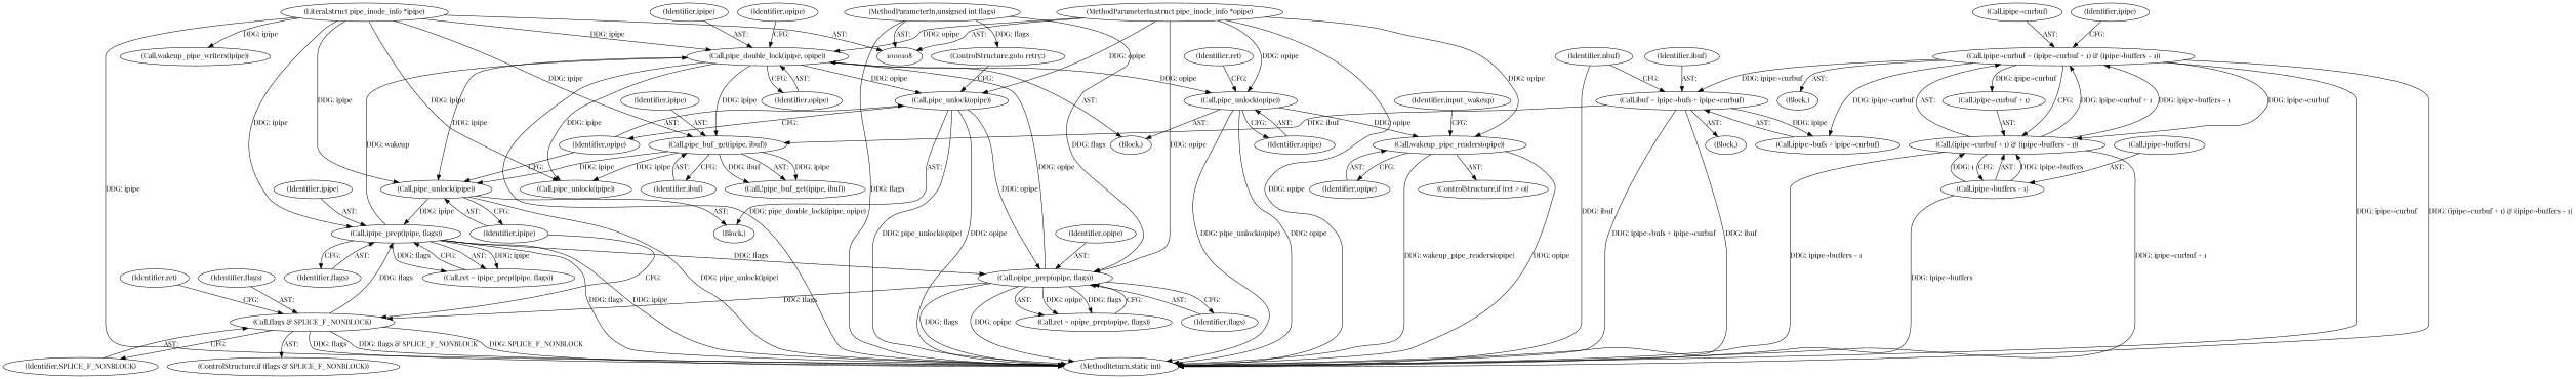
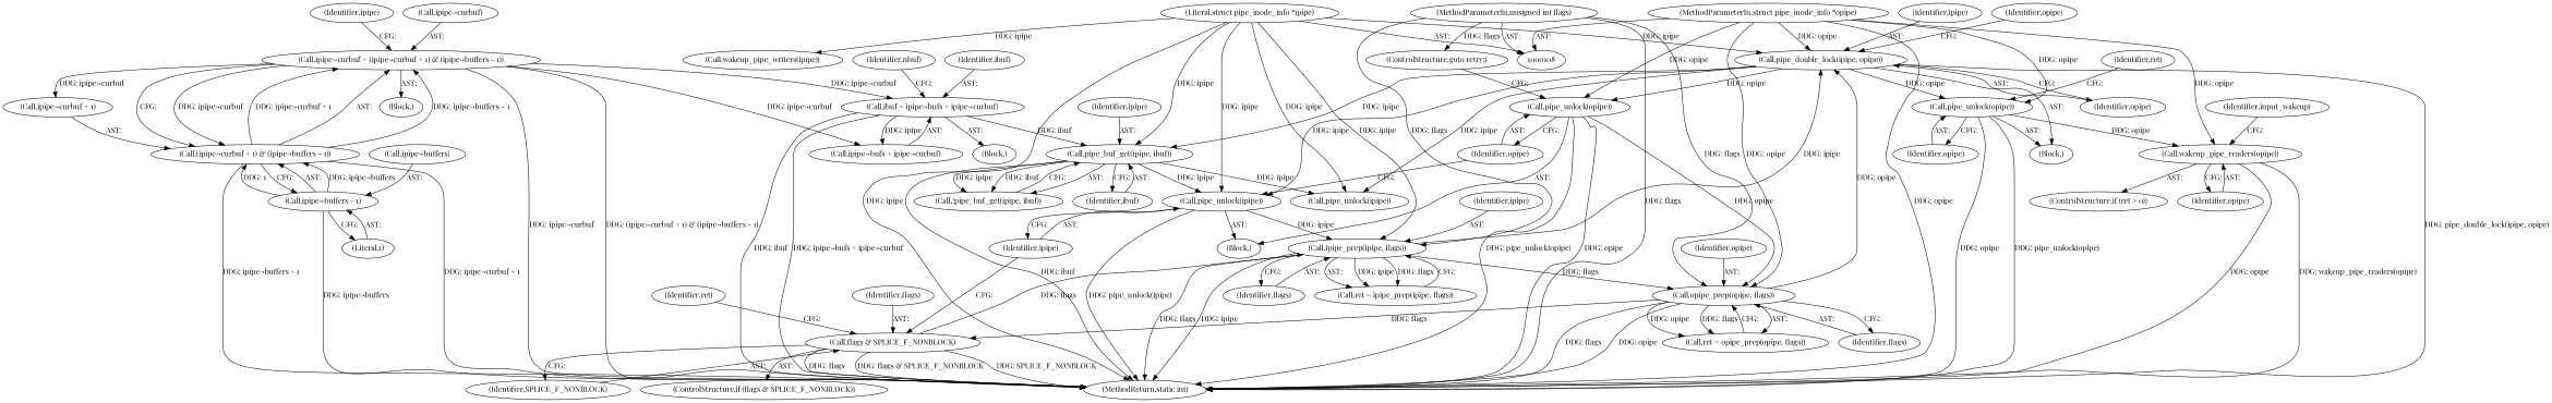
  digraph {
    fontname="Playfair Display"
    node [fontname="Playfair Display"]
    edge [fontname="Playfair Display"]
    n1 [label="(Call,wakeup_pipe_readers(opipe))"]
    n2 [label="(MethodReturn,static int)"]
    n3 [label="(ControlStructure,if (ret > 0))"]
    n4 [label="(Identifier,opipe)"]
    n5 [label="(Call,pipe_unlock(opipe))"]
    n6 [label="(Block,)"]
    n7 [label="(Identifier,opipe)"]
    n8 [label="(Call,pipe_double_lock(ipipe, opipe))"]
    n9 [label="(Call,pipe_unlock(ipipe))"]
    n10 [label="(Call,pipe_buf_get(ipipe, ibuf))"]
    n11 [label="(Call,pipe_unlock(opipe))"]
    n12 [label="(Identifier,opipe)"]
    n13 [label="(Call,pipe_unlock(ipipe))"]
    n14 [label="(Call,ipipe_prep(ipipe, flags))"]
    n15 [label="(Block,)"]
    n16 [label="(Identifier,ipipe)"]
    n17 [label="(Call,!pipe_buf_get(ipipe, ibuf))"]
    n18 [label="(Identifier,ibuf)"]
    n19 [label="(Call,opipe_prep(opipe, flags))"]
    n20 [label="(Identifier,opipe)"]
    n21 [label="(Call,ret = ipipe_prep(ipipe, flags))"]
    n22 [label="(Identifier,flags)"]
    n23 [label="(Call,flags & SPLICE_F_NONBLOCK)"]
    n24 [label="(Identifier,flags)"]
    n25 [label="(Call,ret = opipe_prep(opipe, flags))"]
    n26 [label="(Literal,struct pipe_inode_info *ipipe)"]
    n27 [label="(Call,wakeup_pipe_writers(ipipe))"]
    1000108
    n29 [label="(Call,ibuf = ipipe->bufs + ipipe->curbuf)"]
    n30 [label="(Block,)"]
    n31 [label="(Call,ipipe->bufs + ipipe->curbuf)"]
    n32 [label="(Call,ipipe->curbuf = (ipipe->curbuf + 1) & (ipipe->buffers - 1))"]
    n33 [label="(Call,(ipipe->curbuf + 1) & (ipipe->buffers - 1))"]
    n34 [label="(Call,ipipe->curbuf + 1)"]
    n35 [label="(Block,)"]
    n36 [label="(Call,ipipe->buffers - 1)"]
+   n37 [label="(Literal,1)"]
    n38 [label="(ControlStructure,if (flags & SPLICE_F_NONBLOCK))"]
    n39 [label="(Identifier,SPLICE_F_NONBLOCK)"]
    n40 [label="(MethodParameterIn,struct pipe_inode_info *opipe)"]
    n41 [label="(MethodParameterIn,unsigned int flags)"]
    n42 [label="(ControlStructure,goto retry;)"]
    n43 [label="(Identifier,flags)"]
    n44 [label="(Call,ipipe->buffers)"]
    n45 [label="(Call,ipipe->curbuf)"]
    n46 [label="(Identifier,opipe)"]
    n47 [label="(Identifier,ibuf)"]
    n48 [label="(Identifier,ipipe)"]
    n49 [label="(Identifier,input_wakeup)"]
    n50 [label="(Identifier,opipe)"]
    n51 [label="(Identifier,ipipe)"]
    n52 [label="(Identifier,ipipe)"]
    n53 [label="(Identifier,nbuf)"]
    n54 [label="(Identifier,ret)"]
    n55 [label="(Identifier,ret)"]
    n56 [label="(Identifier,ipipe)"]
    n1 -> n2 [label="DDG: opipe"]
    n1 -> n2 [label="DDG: wakeup_pipe_readers(opipe)"]
    n1 -> n3 [label="AST: "]
    n1 -> n4 [label="CFG: "]
    n4 -> n1 [label="AST: "]
    n5 -> n1 [label="DDG: opipe"]
    n5 -> n2 [label="DDG: pipe_unlock(opipe)"]
    n5 -> n2 [label="DDG: opipe"]
    n5 -> n6 [label="AST: "]
    n5 -> n7 [label="CFG: "]
    n7 -> n5 [label="AST: "]
    n8 -> n2 [label="DDG: pipe_double_lock(ipipe, opipe)"]
    n8 -> n5 [label="DDG: opipe"]
    n8 -> n6 [label="AST: "]
    n8 -> n9 [label="DDG: ipipe"]
    n8 -> n10 [label="DDG: ipipe"]
    n8 -> n11 [label="DDG: opipe"]
    n8 -> n12 [label="CFG: "]
    n8 -> n13 [label="DDG: ipipe"]
    n9 -> n2 [label="DDG: pipe_unlock(ipipe)"]
    n9 -> n14 [label="DDG: ipipe"]
    n9 -> n15 [label="AST: "]
    n9 -> n16 [label="CFG: "]
-   n53 -> n2 [label="DDG: ibuf"]
+   n10 -> n2 [label="DDG: ibuf"]
    n10 -> n9 [label="DDG: ipipe"]
    n10 -> n13 [label="DDG: ipipe"]
    n10 -> n17 [label="AST: "]
    n10 -> n17 [label="DDG: ipipe"]
    n10 -> n17 [label="DDG: ibuf"]
    n10 -> n18 [label="CFG: "]
    n11 -> n2 [label="DDG: opipe"]
    n11 -> n2 [label="DDG: pipe_unlock(opipe)"]
    n11 -> n15 [label="AST: "]
    n11 -> n19 [label="DDG: opipe"]
    n11 -> n20 [label="CFG: "]
    n12 -> n8 [label="AST: "]
    n14 -> n2 [label="DDG: flags"]
    n14 -> n2 [label="DDG: ipipe"]
-   n14 -> n8 [label="DDG: wakeup"]
+   n14 -> n8 [label="DDG: ipipe"]
    n14 -> n19 [label="DDG: flags"]
    n14 -> n21 [label="AST: "]
    n14 -> n21 [label="DDG: ipipe"]
    n14 -> n21 [label="DDG: flags"]
    n14 -> n22 [label="CFG: "]
    n16 -> n9 [label="AST: "]
    n16 -> n23 [label="CFG: "]
+   n17 -> n10 [label="CFG: "]
    n18 -> n10 [label="AST: "]
    n19 -> n2 [label="DDG: flags"]
    n19 -> n2 [label="DDG: opipe"]
    n19 -> n8 [label="DDG: opipe"]
    n19 -> n23 [label="DDG: flags"]
    n19 -> n24 [label="CFG: "]
    n19 -> n25 [label="AST: "]
    n19 -> n25 [label="DDG: opipe"]
    n19 -> n25 [label="DDG: flags"]
    n20 -> n9 [label="CFG: "]
    n20 -> n11 [label="AST: "]
    n21 -> n14 [label="CFG: "]
    n22 -> n14 [label="AST: "]
    n23 -> n2 [label="DDG: flags"]
    n23 -> n2 [label="DDG: flags & SPLICE_F_NONBLOCK"]
    n23 -> n2 [label="DDG: SPLICE_F_NONBLOCK"]
    n23 -> n14 [label="DDG: flags"]
    n23 -> n38 [label="AST: "]
    n23 -> n39 [label="CFG: "]
    n24 -> n19 [label="AST: "]
    n25 -> n19 [label="CFG: "]
    n26 -> n2 [label="DDG: ipipe"]
    n26 -> n8 [label="DDG: ipipe"]
    n26 -> n9 [label="DDG: ipipe"]
    n26 -> n10 [label="DDG: ipipe"]
    n26 -> n13 [label="DDG: ipipe"]
    n26 -> n14 [label="DDG: ipipe"]
    n26 -> n27 [label="DDG: ipipe"]
    n26 -> 1000108 [label="AST: "]
    n29 -> n2 [label="DDG: ipipe->bufs + ipipe->curbuf"]
    n29 -> n2 [label="DDG: ibuf"]
    n29 -> n10 [label="DDG: ibuf"]
    n29 -> n30 [label="AST: "]
    n29 -> n31 [label="DDG: ipipe"]
    n31 -> n29 [label="AST: "]
    n32 -> n2 [label="DDG: ipipe->curbuf"]
    n32 -> n2 [label="DDG: (ipipe->curbuf + 1) & (ipipe->buffers - 1)"]
    n32 -> n29 [label="DDG: ipipe->curbuf"]
    n32 -> n31 [label="DDG: ipipe->curbuf"]
    n32 -> n33 [label="CFG: "]
    n32 -> n33 [label="DDG: ipipe->curbuf"]
    n32 -> n34 [label="DDG: ipipe->curbuf"]
    n32 -> n35 [label="AST: "]
    n33 -> n2 [label="DDG: ipipe->curbuf + 1"]
    n33 -> n2 [label="DDG: ipipe->buffers - 1"]
    n33 -> n32 [label="AST: "]
    n33 -> n32 [label="DDG: ipipe->curbuf + 1"]
    n33 -> n32 [label="DDG: ipipe->buffers - 1"]
    n33 -> n36 [label="CFG: "]
    n34 -> n33 [label="AST: "]
    n36 -> n2 [label="DDG: ipipe->buffers"]
    n36 -> n33 [label="AST: "]
    n36 -> n33 [label="DDG: ipipe->buffers"]
    n36 -> n33 [label="DDG: 1"]
+   n36 -> n37 [label="CFG: "]
+   n37 -> n36 [label="AST: "]
    n39 -> n23 [label="AST: "]
    n40 -> n1 [label="DDG: opipe"]
    n40 -> n2 [label="DDG: opipe"]
    n40 -> n5 [label="DDG: opipe"]
    n40 -> n8 [label="DDG: opipe"]
    n40 -> n11 [label="DDG: opipe"]
    n40 -> n19 [label="DDG: opipe"]
    n40 -> 1000108 [label="AST: "]
    n41 -> n2 [label="DDG: flags"]
+   n41 -> n14 [label="DDG: flags"]
    n41 -> n19 [label="DDG: flags"]
    n41 -> 1000108 [label="AST: "]
    n41 -> n42 [label="DDG: flags"]
    n42 -> n11 [label="CFG: "]
    n43 -> n23 [label="AST: "]
    n44 -> n36 [label="AST: "]
    n45 -> n32 [label="AST: "]
    n46 -> n8 [label="CFG: "]
    n47 -> n29 [label="AST: "]
    n48 -> n32 [label="CFG: "]
    n49 -> n1 [label="CFG: "]
    n50 -> n19 [label="AST: "]
    n51 -> n14 [label="AST: "]
    n52 -> n10 [label="AST: "]
    n53 -> n29 [label="CFG: "]
    n54 -> n23 [label="CFG: "]
    n55 -> n5 [label="CFG: "]
    n56 -> n8 [label="AST: "]
  }
